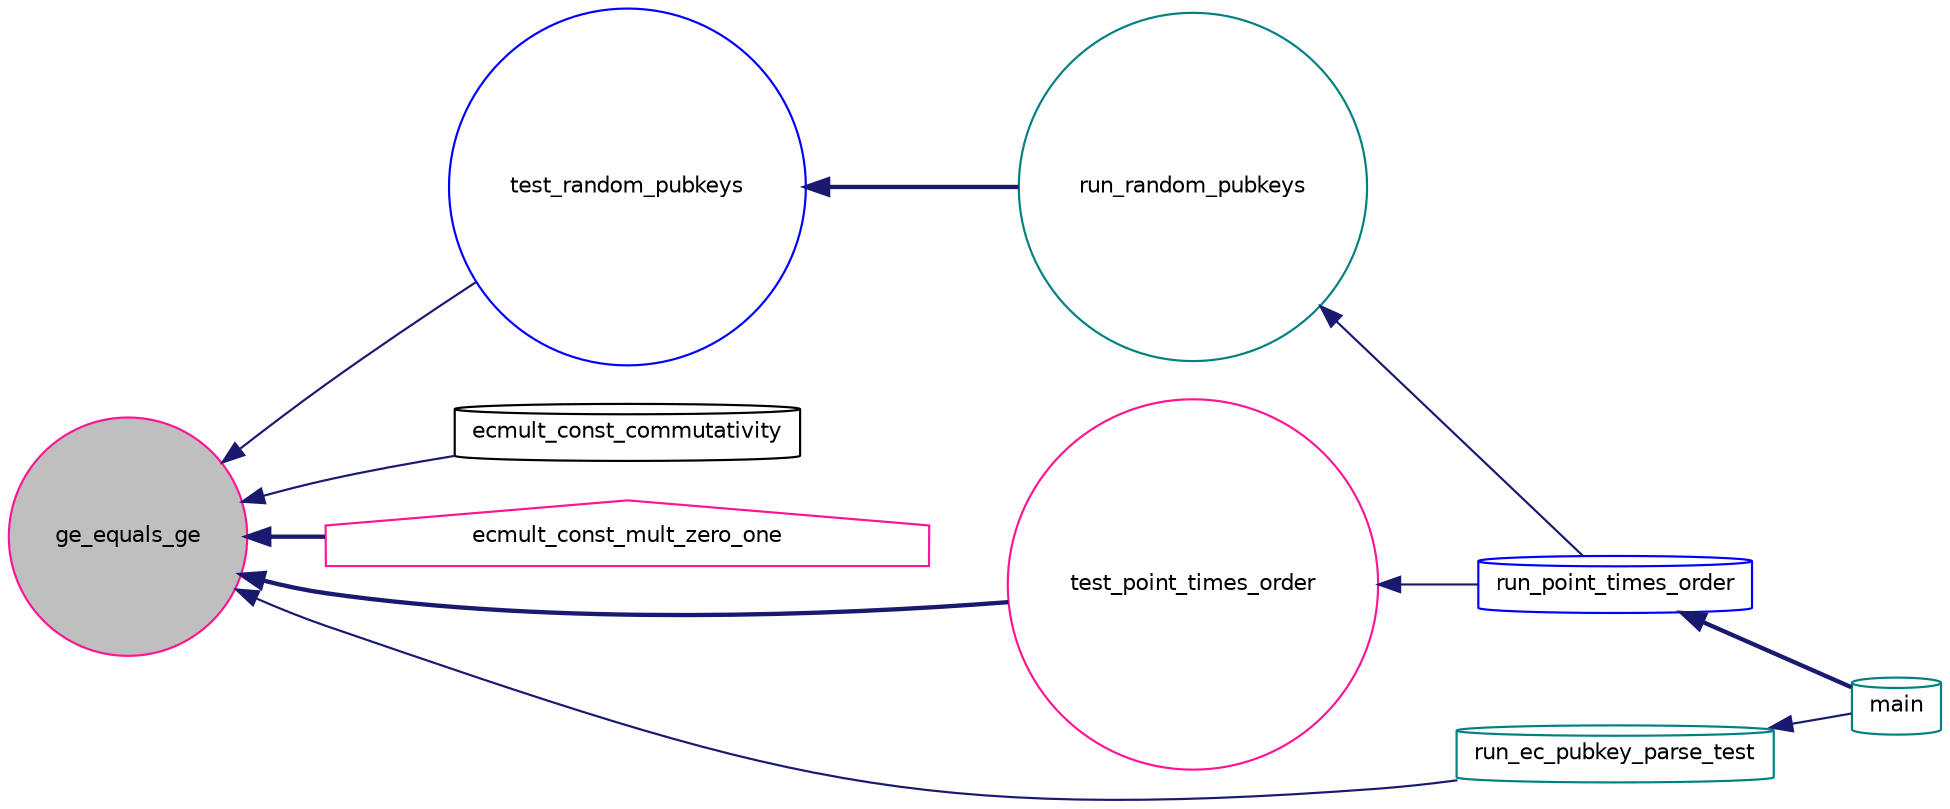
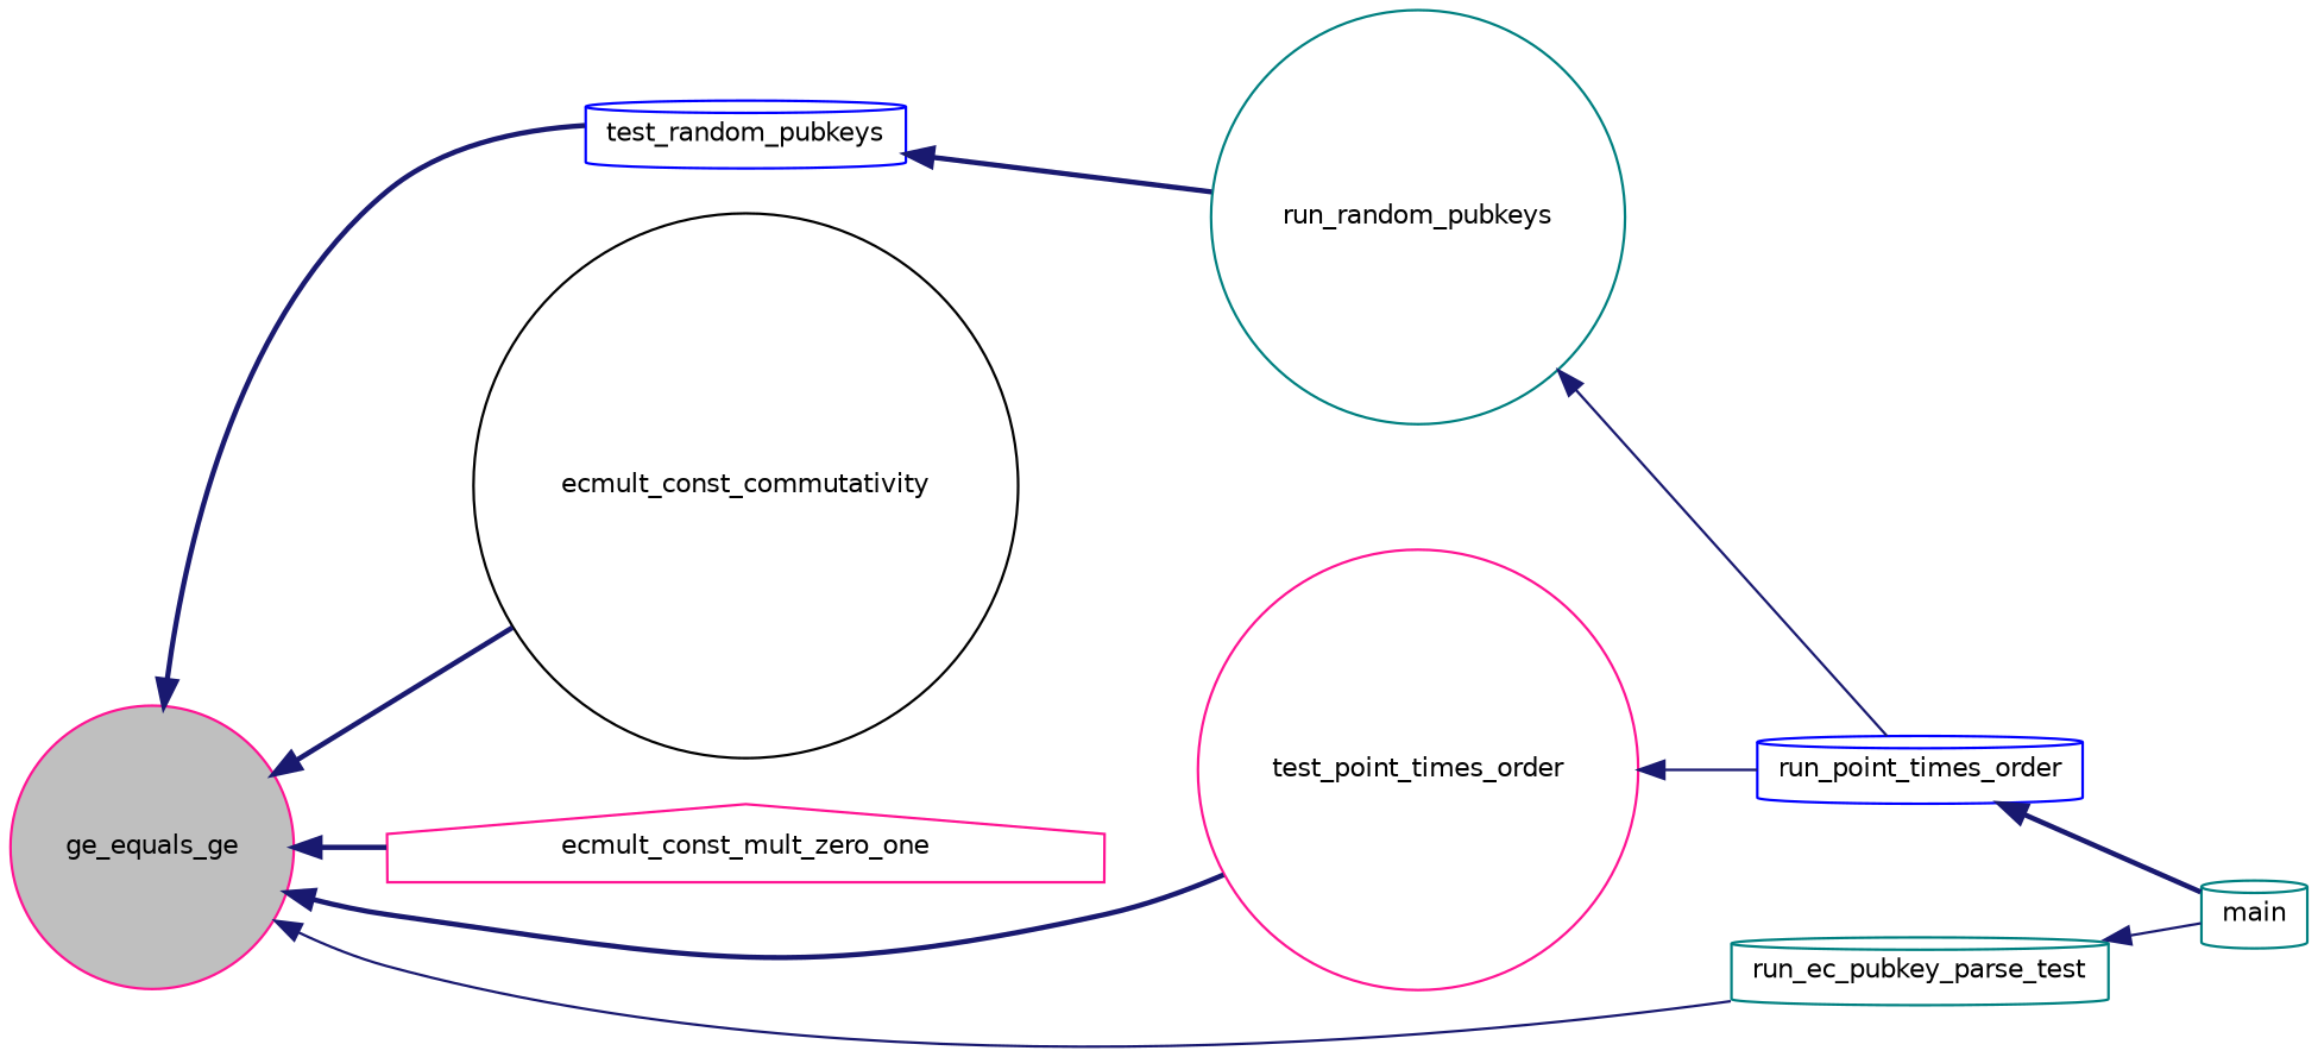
  digraph {
    rankdir=LR
    node [color=deeppink fillcolor=white fontname=Helvetica fontsize=10 shape=circle style=filled]
    edge [color=midnightblue dir=back fontname=Helvetica fontsize=10 labelfontname=Helvetica labelfontsize=10 style=bold]
    n1 [fillcolor=grey75 fontcolor=black height=0.2 label=ge_equals_ge width=0.4]
    n2 [height=0.2 label=test_point_times_order width=0.4]
-   n3 [color=black height=0.2 label=ecmult_const_commutativity shape=cylinder width=0.4]
+   n3 [color=black height=0.2 label=ecmult_const_commutativity width=0.4]
    n4 [height=0.2 label=ecmult_const_mult_zero_one shape=house width=0.4]
    n5 [color=teal height=0.2 label=run_ec_pubkey_parse_test shape=cylinder width=0.4]
-   n6 [color=blue height=0.2 label=test_random_pubkeys width=0.4]
+   n6 [color=blue height=0.2 label=test_random_pubkeys shape=cylinder width=0.4]
    n7 [color=blue height=0.2 label=run_point_times_order shape=cylinder width=0.4]
    n8 [color=teal height=0.2 label=main shape=cylinder width=0.4]
    n9 [color=teal height=0.2 label=run_random_pubkeys width=0.4]
    n1 -> n2
-   n1 -> n3 [style=solid]
+   n1 -> n3
    n1 -> n4
    n1 -> n5 [style=solid]
-   n1 -> n6 [style=solid]
+   n1 -> n6
    n2 -> n7 [style=solid]
    n5 -> n8 [style=solid]
    n6 -> n9
    n7 -> n8
    n9 -> n7 [style=solid]
  }
